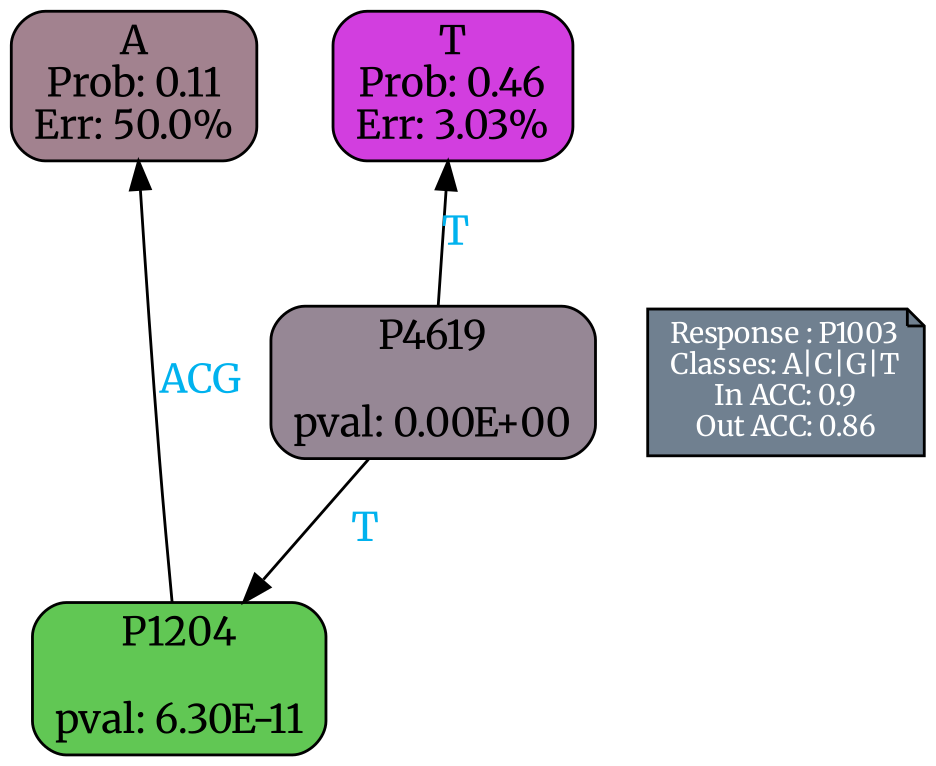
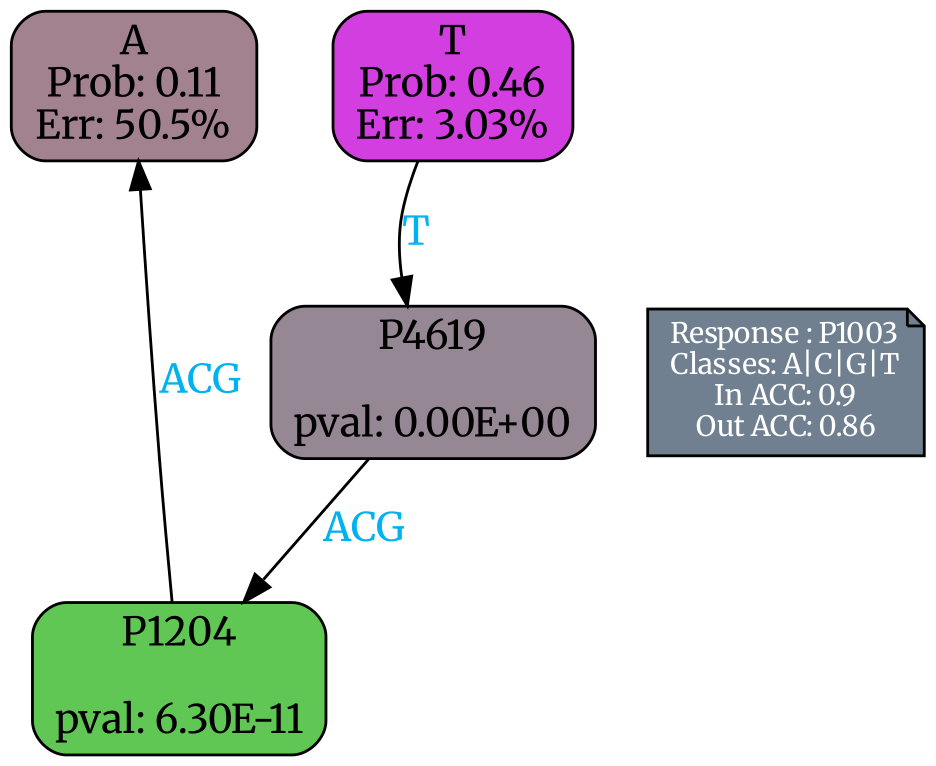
  digraph {
    fontname=Merriweather
    ranksep=equally
    splines=polylines
    node [color=black fontname=Merriweather shape=box style="filled, rounded"]
    edge [fontcolor=deepskyblue2 fontname=Merriweather]
-   n1 [fillcolor="#a2828f" label="A\nProb: 0.11\nErr: 50.0%"]
+   n1 [fillcolor="#a2828f" label="A\nProb: 0.11\nErr: 50.5%"]
    n2 [fillcolor="#d23edf" label="T\nProb: 0.46\nErr: 3.03%"]
    n3 [align=left fillcolor=slategray fontcolor=white fontsize=10 label="Response : P1003\nClasses: A|C|G|T\nIn ACC: 0.9\nOut ACC: 0.86\n" shape=note style=filled]
    n4 [fillcolor="#968795" label="P4619\n\npval: 0.00E+00"]
    n5 [fillcolor="#61c754" label="P1204\n\npval: 6.30E-11"]
    subgraph sub_1 {
      rank=same
      n1
      n2
    }
    subgraph sub_2 {
      rank=same
      n3
      n4
    }
-   n4 -> n2 [label=T]
-   n4 -> n5 [label=T]
+   n2 -> n4 [label=T]
+   n4 -> n5 [label=ACG]
    n5 -> n1 [label=ACG]
  }
